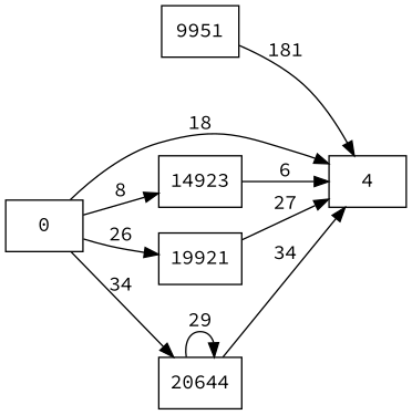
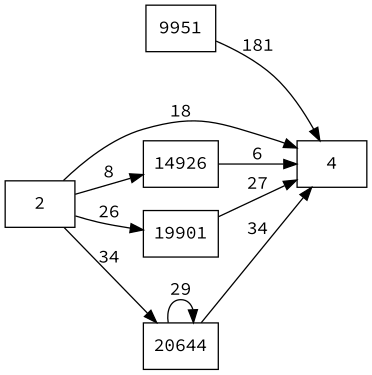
  digraph {
    fontname="Source Code Pro"
    rankdir=LR
    node [fontname="Source Code Pro" shape=rectangle]
    edge [fontname="Source Code Pro"]
    n1 [label=4]
    9951
-   14926 [label=14923]
-   19901 [label=19921]
+   14926
+   19901
    20644
-   0
+   0 [label=2]
    9951 -> n1 [label=181]
    14926 -> n1 [label=6]
    19901 -> n1 [label=27]
    20644 -> n1 [label=34]
    20644 -> 20644 [label=29]
    0 -> n1 [label=18]
    0 -> 14926 [label=8]
    0 -> 19901 [label=26]
    0 -> 20644 [label=34]
  }
